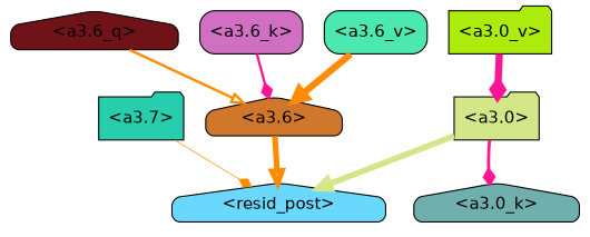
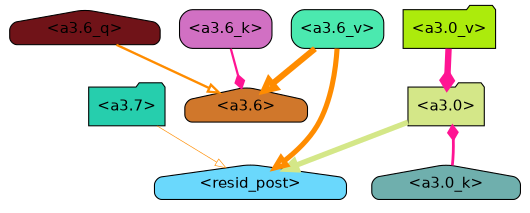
  strict digraph {
    splines=true
    node [color=black fontname=Helvetica shape=house style="filled, rounded"]
    edge [arrowhead=onormal color=darkorange]
    "<a3.7>" [fillcolor="#26cead" shape=folder]
    "<resid_post>" [fillcolor="#6ad8fc"]
    "<a3.6>" [fillcolor="#d0772b"]
    "<a3.0>" [fillcolor="#d4e788" shape=folder]
    "<a3.6_q>" [fillcolor="#701318"]
    "<a3.6_k>" [fillcolor="#d170c3" shape=box]
    "<a3.0_k>" [fillcolor="#6fafad"]
    "<a3.6_v>" [fillcolor="#4be9af" shape=box]
    "<a3.0_v>" [fillcolor="#aceb0c" shape=folder]
-   "<a3.7>" -> "<resid_post>" [arrowhead=diamond penwidth=0.6]
-   "<a3.6>" -> "<resid_post>" [penwidth=4.748674273490906]
+   "<a3.7>" -> "<resid_post>" [penwidth=0.6]
+   "<a3.6_v>" -> "<resid_post>" [penwidth=4.748674273490906]
    "<a3.0>" -> "<resid_post>" [color="#d4e788" penwidth=5.004031300544739 arrowhead=""]
    "<a3.6_q>" -> "<a3.6>" [penwidth=2.1656854450702667]
    "<a3.6_k>" -> "<a3.6>" [arrowhead=diamond color=deeppink penwidth=2.086437076330185]
-   "<a3.0>" -> "<a3.0_k>" [arrowhead=diamond color=deeppink penwidth=2.5988530814647675]
+   "<a3.0_k>" -> "<a3.0>" [arrowhead=diamond color=deeppink penwidth=2.5988530814647675]
    "<a3.6_v>" -> "<a3.6>" [penwidth=5.669987380504608]
    "<a3.0_v>" -> "<a3.0>" [arrowhead=diamond color=deeppink penwidth=5.9515902400016785]
  }
